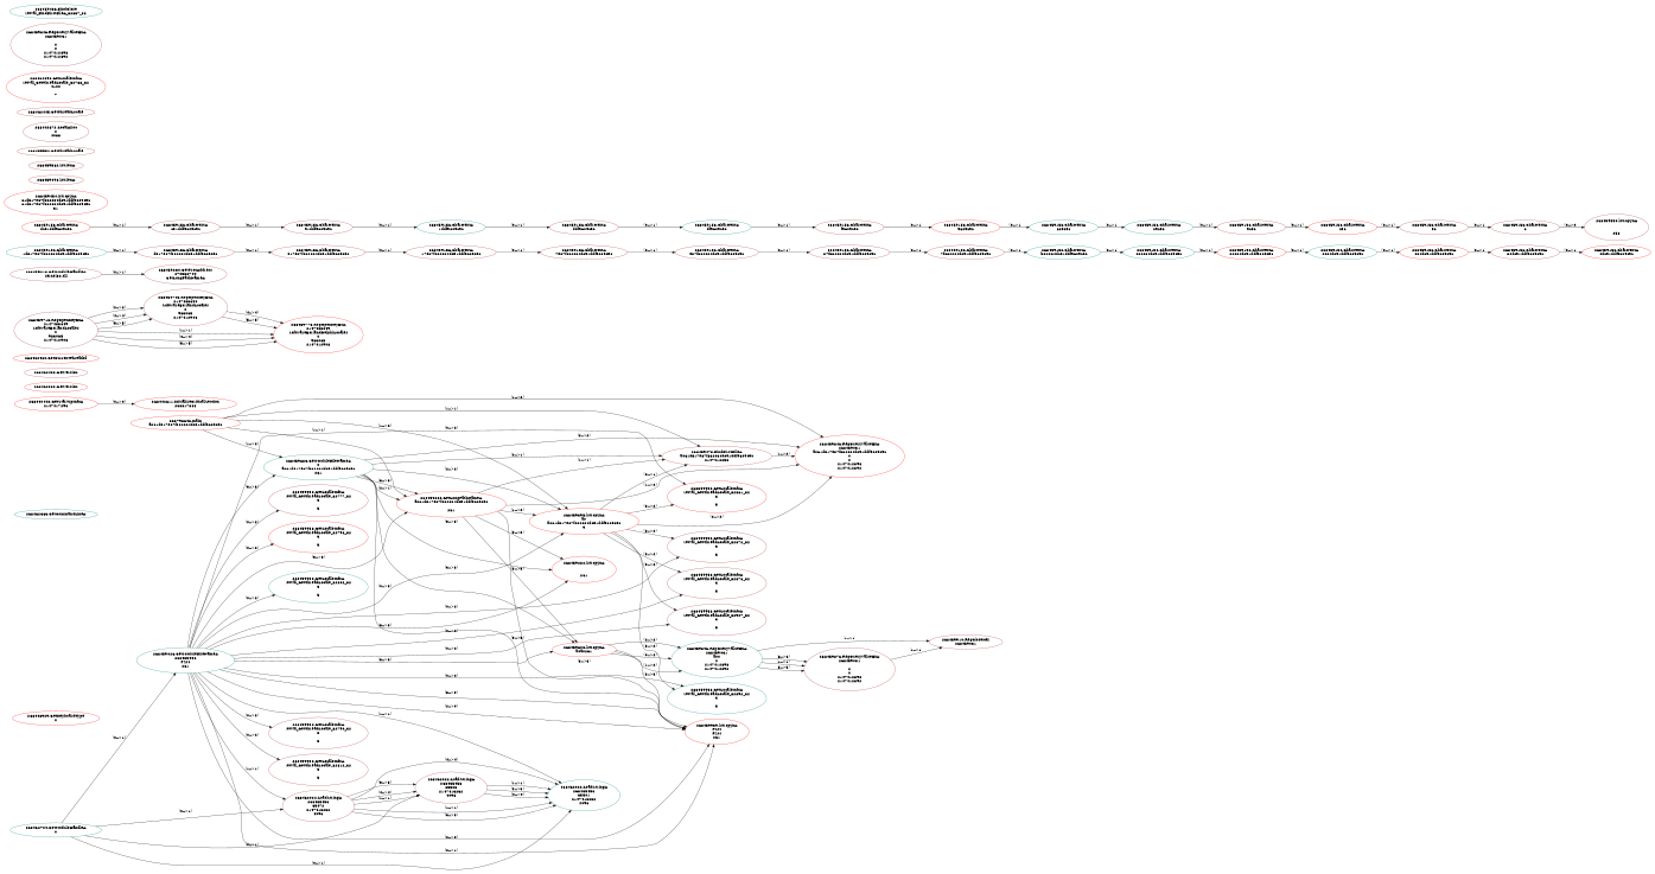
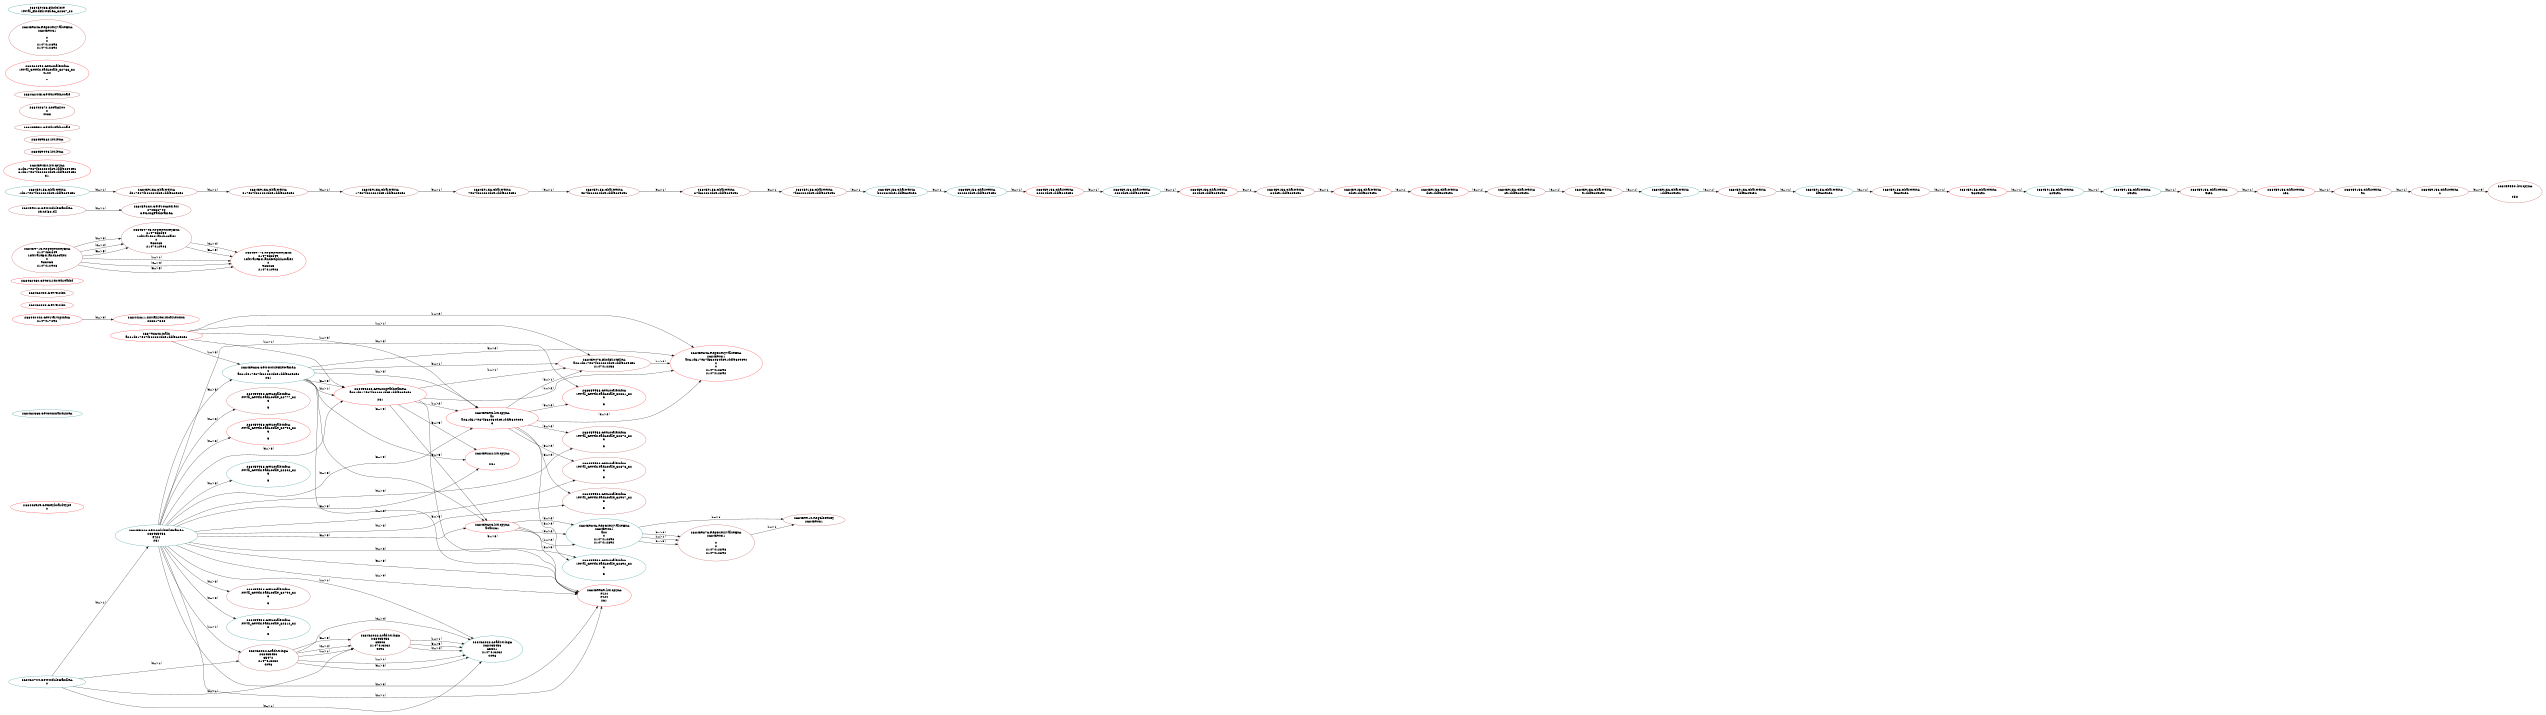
  digraph {
    rankdir=LR
    node [color=brown]
    n1 [color=red label="268798648.main\na061d517e87f832034dc91ddf9609c9c"]
    n2 [color=teal label="268459683.GetModuleFileNameA\n0\na061d517e87f832034dc91ddf9609c9c\n261"]
    n3 [color=red label="268459260.GetLongPathNameA\na061d517e87f832034dc91ddf9609c9c\n\n261"]
    n4 [color=red label="268459395.lstrcpynA\na0\na061d517e87f832034dc91ddf9609c9c\n3"]
    n5 [label="268459473.FindFirstFileA\na061d517e87f832034dc91ddf9609c9c\n2147412258"]
    n6 [color=red label="268459846.RegQueryValueExA\n268459031\na061d517e87f832034dc91ddf9609c9c\n0\n0\n2147412898\n2147412892"]
    n7 [color=red label="268459603.lstrcpynA\na0a0261"]
    n8 [color=red label="268459939.lstrcpynA\nPZM\nPZM\n261"]
    n9 [color=red label="268459282.lstrcpynA\n\n\n261"]
    n10 [label="268459958.GetLocaleInfoA\nretval_GetThreadLocale_32876_32\n3\n\n5"]
    n11 [color=red label="268359958.GetLocaleInfoA\nretval_GetThreadLocale_32861_32\n3\n\n5"]
    n12 [label="268459958.GetLocaleInfoA\nretval_GetThreadLocale_32872_32\n3\n\n5"]
    n13 [color=teal label="268459958.GetLocaleInfoA\nretval_GetThreadLocale_32892_32\n3\n\n5"]
    n14 [label="268459958.GetLocaleInfoA\nretval_GetThreadLocale_32907_32\n3\n\n5"]
    n15 [color=teal label="268462704.GetModuleHandleA\n0"]
    n16 [color=teal label="268459026.GetModuleFileNameA\n268435456\nPZM\n261"]
    n17 [label="268462022.LoadStringA\n268435456\n65472\n2147413232\n4096"]
    n18 [label="268462022.LoadStringA\n268435456\n65503\n2147413232\n4096"]
    n19 [color=teal label="268462022.LoadStringA\n268435456\n65501\n2147413232\n4096"]
    n20 [label="268459958.GetLocaleInfoA\nretval_GetThreadLocale_32790_32\n3\n\n5"]
-   n21 [label="268459958.GetLocaleInfoA\nretval_GetThreadLocale_32812_32\n3\n\n5"]
+   n21 [color=teal label="268459958.GetLocaleInfoA\nretval_GetThreadLocale_32812_32\n3\n\n5"]
    n22 [label="268459958.GetLocaleInfoA\nretval_GetThreadLocale_32777_32\n3\n\n5"]
    n23 [color=red label="268459958.GetLocaleInfoA\nretval_GetThreadLocale_32796_32\n3\n\n5"]
    n24 [color=teal label="268459958.GetLocaleInfoA\nretval_GetThreadLocale_32802_32\n3\n\n5"]
    n25 [color=red label="268448929.GetKeyboardType\n0"]
    n26 [color=teal label="268462363.GetCommandLineA\n"]
    n27 [color=red label="268440442.GetStartupInfoA\n2147417296"]
    n28 [color=red label="268442611.InitializeCriticalSection\n268817868"]
    n29 [color=red label="268462383.GetVersion\n"]
    n30 [label="268462400.GetVersion\n"]
    n31 [color=red label="268462460.GetCurrentThreadId\n"]
    n32 [color=teal label="268459846.RegQueryValueExA\n268459031\na00\n0\n2147412898\n2147412892"]
    n33 [label="268459713.RegOpenKeyExA\n2147483649\nSoftware\Borland\Locales\n0\n983065\n2147412908"]
    n34 [label="268459743.RegOpenKeyExA\n2147483650\nSoftware\Borland\Locales\n0\n983065\n2147412908"]
    n35 [color=red label="268459773.RegOpenKeyExA\n2147483649\nSoftware\Borland\Delphi\Locales\n0\n983065\n2147412908"]
    n36 [label="268459213.GetModuleHandleA\nkernel32.dll"]
    n37 [label="268459230.GetProcAddress\n270536744\nGetLongPathNameA"]
    n38 [color=teal label="268459156.CharNextA\n1d517e87f832034dc91ddf9609c9c"]
    n39 [label="268459156.CharNextA\nd517e87f832034dc91ddf9609c9c"]
    n40 [label="268459156.CharNextA\n517e87f832034dc91ddf9609c9c"]
    n41 [label="268459156.CharNextA\n17e87f832034dc91ddf9609c9c"]
    n42 [label="268459156.CharNextA\n7e87f832034dc91ddf9609c9c"]
    n43 [label="268459156.CharNextA\ne87f832034dc91ddf9609c9c"]
    n44 [label="268459156.CharNextA\n87f832034dc91ddf9609c9c"]
    n45 [label="268459156.CharNextA\n7f832034dc91ddf9609c9c"]
    n46 [color=teal label="268459156.CharNextA\nf832034dc91ddf9609c9c"]
    n47 [color=teal label="268459156.CharNextA\n832034dc91ddf9609c9c"]
    n48 [color=red label="268459156.CharNextA\n32034dc91ddf9609c9c"]
    n49 [color=teal label="268459156.CharNextA\n2034dc91ddf9609c9c"]
    n50 [color=red label="268459156.CharNextA\n034dc91ddf9609c9c"]
    n51 [label="268459156.CharNextA\n34dc91ddf9609c9c"]
    n52 [color=red label="268459156.CharNextA\n4dc91ddf9609c9c"]
    n53 [color=red label="268459156.CharNextA\ndc91ddf9609c9c"]
    n54 [label="268459156.CharNextA\nc91ddf9609c9c"]
    n55 [label="268459156.CharNextA\n91ddf9609c9c"]
    n56 [color=teal label="268459156.CharNextA\n1ddf9609c9c"]
    n57 [label="268459156.CharNextA\nddf9609c9c"]
    n58 [color=teal label="268459156.CharNextA\ndf9609c9c"]
    n59 [label="268459156.CharNextA\nf9609c9c"]
    n60 [color=red label="268459156.CharNextA\n9609c9c"]
    n61 [color=teal label="268459156.CharNextA\n609c9c"]
    n62 [color=teal label="268459156.CharNextA\n09c9c"]
    n63 [label="268459156.CharNextA\n9c9c"]
    n64 [color=red label="268459156.CharNextA\nc9c"]
    n65 [label="268459156.CharNextA\n9c"]
    n66 [label="268459156.CharNextA\nc"]
    n67 [label="268459550.lstrcpynA\n\n\n258"]
    n68 [color=red label="268459454.lstrcpynA\n61d517e87f832034dc91ddf9609c9c\n61d517e87f832034dc91ddf9609c9c\n31"]
    n69 [label="268459498.lstrlenA\n"]
    n70 [label="268459562.lstrlenA\n"]
    n71 [label="268459876.RegQueryValueExA\n268459031\n\n0\n0\n2147412898\n2147412892"]
    n72 [label="268459910.RegCloseKey\n268459031"]
    n73 [label="268459952.GetThreadLocale\n"]
    n74 [label="268442672.LocalAlloc\n0\n4088"]
    n75 [label="268462445.GetThreadLocale\n"]
    n76 [color=red label="268462098.GetLocaleInfoA\nretval_GetThreadLocale_32768_32\n4100\n\n7"]
    n77 [label="268459846.RegQueryValueExA\n268459031\n\n0\n0\n2147412898\n2147412892"]
    n78 [color=teal label="268459486.FindClose\nretval_FindFirstFileA_32837_32"]
    n1 -> n2 [label="(1-->2)"]
    n1 -> n3 [label="(1-->1)"]
    n1 -> n4 [label="(1-->2)"]
    n1 -> n5 [label="(1-->1)"]
    n1 -> n6 [label="(1-->2)"]
    n2 -> n3 [label="(2-->1)"]
    n2 -> n3 [label="(3-->3)"]
    n2 -> n4 [label="(2-->2)"]
    n2 -> n5 [label="(2-->1)"]
    n2 -> n6 [label="(2-->2)"]
    n2 -> n7 [label="(3-->3)"]
    n2 -> n8 [label="(3-->3)"]
    n2 -> n9 [label="(3-->3)"]
    n3 -> n4 [label="(1-->2)"]
    n3 -> n5 [label="(1-->1)"]
    n3 -> n6 [label="(1-->2)"]
    n3 -> n7 [label="(3-->3)"]
    n3 -> n8 [label="(3-->3)"]
    n3 -> n9 [label="(3-->3)"]
    n4 -> n5 [label="(2-->1)"]
    n4 -> n6 [label="(2-->2)"]
    n4 -> n10 [label="(3-->2)"]
    n4 -> n11 [label="(3-->2)"]
    n4 -> n12 [label="(3-->2)"]
    n4 -> n13 [label="(3-->2)"]
    n4 -> n14 [label="(3-->2)"]
    n5 -> n6 [label="(1-->2)"]
    n7 -> n8 [label="(3-->3)"]
    n7 -> n32 [label="(1-->2)"]
    n7 -> n32 [label="(2-->2)"]
    n7 -> n32 [label="(0-->2)"]
    n15 -> n16 [label="(0-->1)"]
    n15 -> n17 [label="(0-->1)"]
    n15 -> n18 [label="(0-->1)"]
    n15 -> n19 [label="(0-->1)"]
    n16 -> n2 [label="(3-->3)"]
    n16 -> n3 [label="(3-->3)"]
    n16 -> n4 [label="(0-->3)"]
    n16 -> n7 [label="(3-->3)"]
    n16 -> n8 [label="(2-->1)"]
    n16 -> n8 [label="(2-->2)"]
    n16 -> n8 [label="(3-->3)"]
    n16 -> n8 [label="(2-->0)"]
    n16 -> n9 [label="(3-->3)"]
    n16 -> n10 [label="(0-->2)"]
    n16 -> n11 [label="(0-->2)"]
    n16 -> n12 [label="(0-->2)"]
    n16 -> n13 [label="(0-->2)"]
    n16 -> n14 [label="(0-->2)"]
    n16 -> n17 [label="(1-->1)"]
    n16 -> n19 [label="(1-->1)"]
    n16 -> n20 [label="(0-->2)"]
    n16 -> n21 [label="(0-->2)"]
    n16 -> n22 [label="(0-->2)"]
    n16 -> n23 [label="(0-->2)"]
    n16 -> n24 [label="(0-->2)"]
    n17 -> n18 [label="(1-->1)"]
    n17 -> n18 [label="(3-->3)"]
    n17 -> n18 [label="(4-->4)"]
    n17 -> n19 [label="(1-->1)"]
    n17 -> n19 [label="(3-->3)"]
    n17 -> n19 [label="(4-->4)"]
    n18 -> n19 [label="(1-->1)"]
    n18 -> n19 [label="(3-->3)"]
    n18 -> n19 [label="(4-->4)"]
    n27 -> n28 [label="(0-->0)"]
    n32 -> n71 [label="(1-->1)"]
    n32 -> n71 [label="(5-->5)"]
    n32 -> n71 [label="(6-->6)"]
    n32 -> n72 [label="(1-->1)"]
    n33 -> n34 [label="(2-->2)"]
    n33 -> n34 [label="(4-->4)"]
    n33 -> n34 [label="(5-->5)"]
    n33 -> n35 [label="(1-->1)"]
    n33 -> n35 [label="(4-->4)"]
    n33 -> n35 [label="(5-->5)"]
    n34 -> n35 [label="(4-->4)"]
    n34 -> n35 [label="(5-->5)"]
    n36 -> n37 [label="(0-->1)"]
    n38 -> n39 [label="(0-->1)"]
    n39 -> n40 [label="(0-->1)"]
    n40 -> n41 [label="(0-->1)"]
    n41 -> n42 [label="(0-->1)"]
    n42 -> n43 [label="(0-->1)"]
    n43 -> n44 [label="(0-->1)"]
    n44 -> n45 [label="(0-->1)"]
    n45 -> n46 [label="(0-->1)"]
    n46 -> n47 [label="(0-->1)"]
    n47 -> n48 [label="(0-->1)"]
    n48 -> n49 [label="(0-->1)"]
    n49 -> n50 [label="(0-->1)"]
    n50 -> n51 [label="(0-->1)"]
    n51 -> n52 [label="(0-->1)"]
+   n52 -> n53 [label="(0-->1)"]
    n53 -> n54 [label="(0-->1)"]
    n54 -> n55 [label="(0-->1)"]
    n55 -> n56 [label="(0-->1)"]
    n56 -> n57 [label="(0-->1)"]
    n57 -> n58 [label="(0-->1)"]
    n58 -> n59 [label="(0-->1)"]
    n59 -> n60 [label="(0-->1)"]
    n60 -> n61 [label="(0-->1)"]
    n61 -> n62 [label="(0-->1)"]
    n62 -> n63 [label="(0-->1)"]
    n63 -> n64 [label="(0-->1)"]
    n64 -> n65 [label="(0-->1)"]
    n65 -> n66 [label="(0-->1)"]
    n66 -> n67 [label="(0-->0)"]
    n71 -> n72 [label="(1-->1)"]
  }
